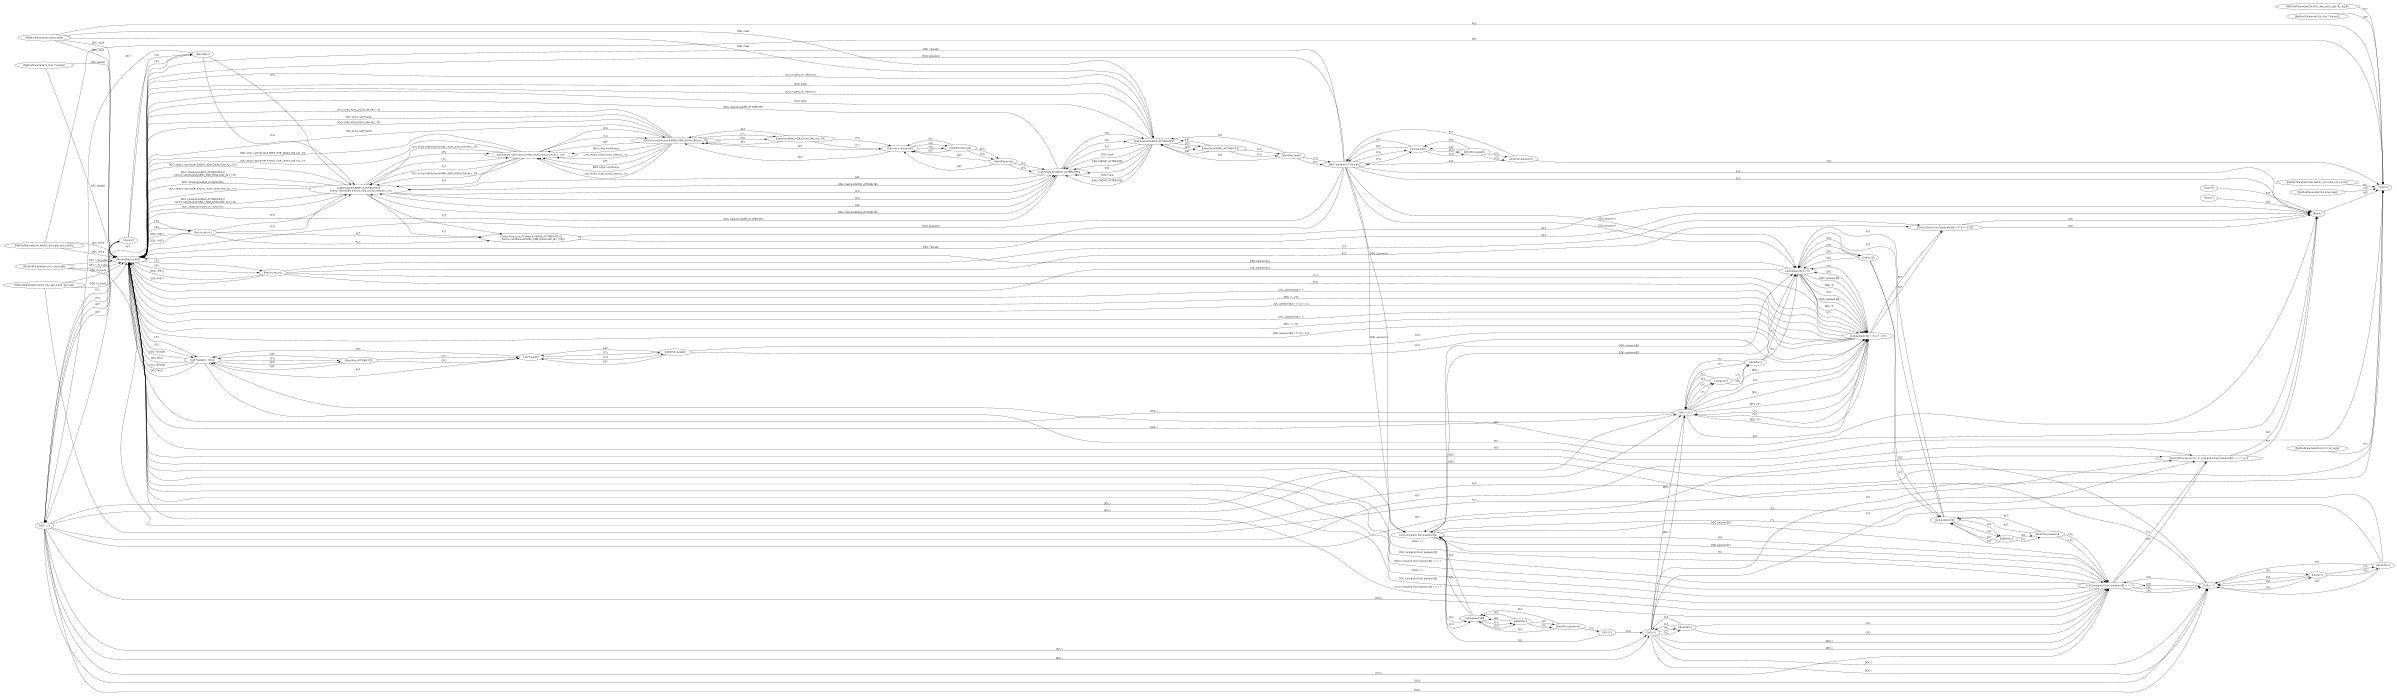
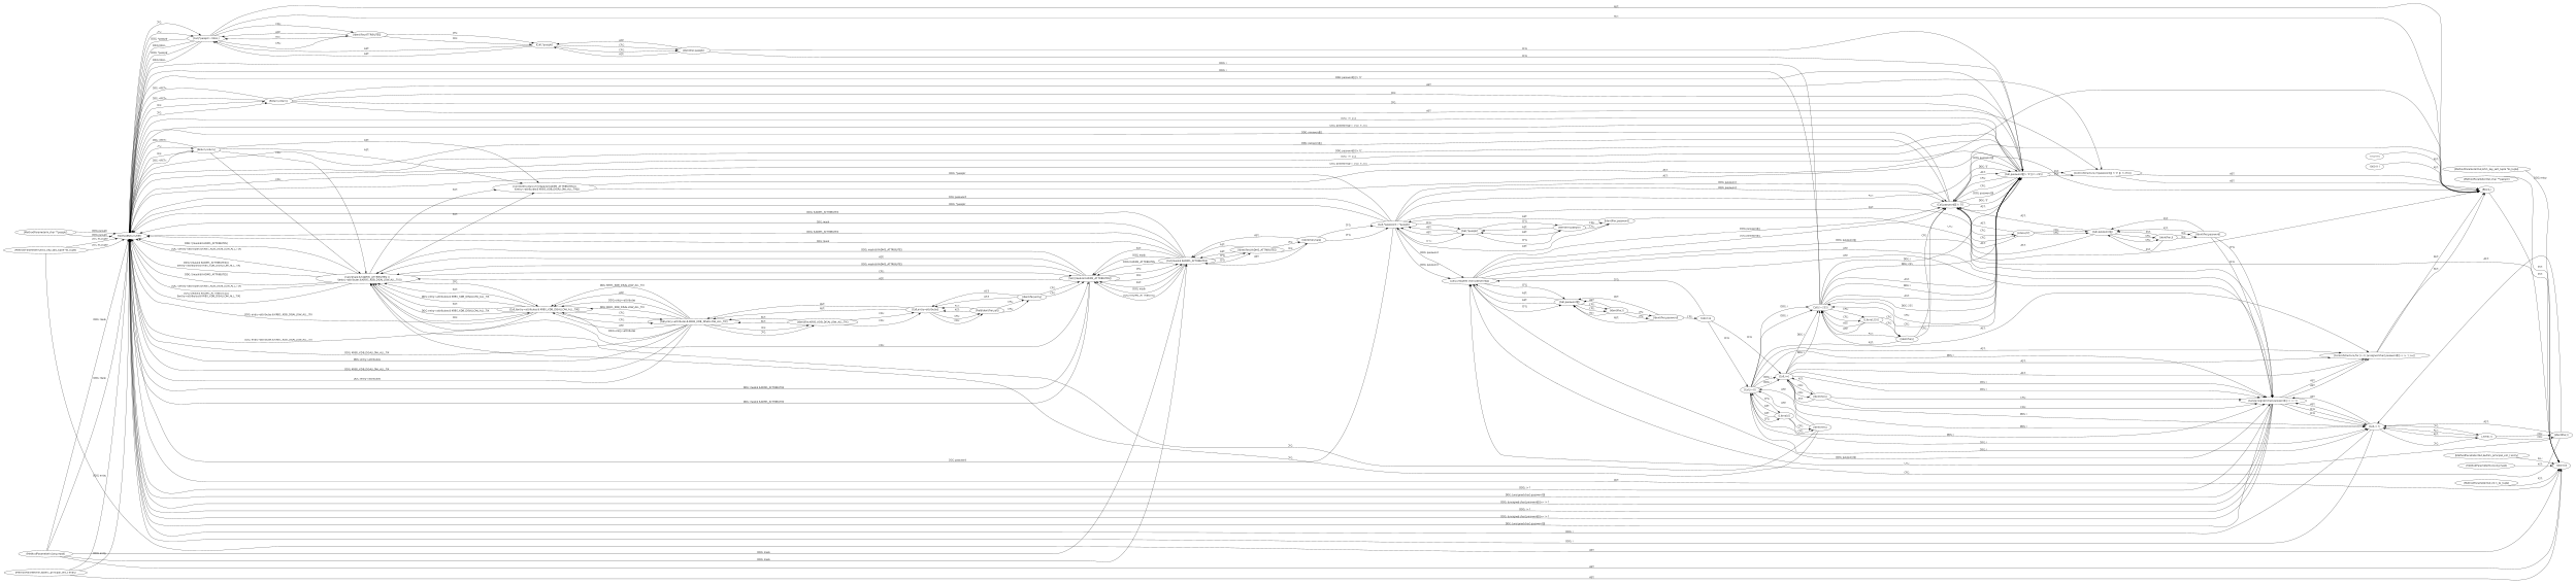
  digraph {
    fontname=Ubuntu
    rankdir=LR
    node [fontname=Ubuntu]
    edge [fontname=Ubuntu]
    n1 [label="(MethodReturn,RET)"]
    n2 [label="(Return,return;)"]
    n3 [label="(Return,return;)"]
    n4 [label="(Call,*passptr = NULL)"]
    1000103
    n6 [label="(ControlStructure,if (!(mask & KADM5_ATTRIBUTES) ||\n         !(entry->attributes & KRB5_KDB_DISALLOW_ALL_TIX)))"]
    n7 [label="(Call,!(mask & KADM5_ATTRIBUTES) ||\n         !(entry->attributes & KRB5_KDB_DISALLOW_ALL_TIX))"]
    n8 [label="(Call,password[i] != '\0' || i != 255)"]
    n9 [label="(ControlStructure,if (password[i] != '\0' || i != 255))"]
    n10 [label="(Block,)"]
    n11 [label="(Identifier,ATTRIBUTES)"]
    n12 [label="(MethodParameterIn,kadm5_principal_ent_t entry)"]
    n13 [label="(MethodParameterOut,kadm5_principal_ent_t entry)"]
    n14 [label="(MethodParameterIn,long mask)"]
    n15 [label="(Call,mask & KADM5_ATTRIBUTES)"]
    n16 [label="(Identifier,KADM5_ATTRIBUTES)"]
    n17 [label="(Call,!(mask & KADM5_ATTRIBUTES))"]
    n18 [label="(MethodParameterOut,long mask)"]
    n19 [label="(Call,!(entry->attributes & KRB5_KDB_DISALLOW_ALL_TIX))"]
    n20 [label="(Literal,0)"]
    n21 [label="(Call,i = 0)"]
    n22 [label="(Identifier,i)"]
    n23 [label="(Call,(unsigned char) password[i] == i + 1)"]
    n24 [label="(ControlStructure,for (i = 0; (unsigned char) password[i] == i + 1; i++))"]
    n25 [label="(Call,i + 1)"]
    n26 [label="(Call,i++)"]
    n27 [label="(Call,i != 255)"]
    n28 [label="(Literal,1)"]
    n29 [label="(Call,(unsigned char) password[i])"]
    n30 [label="(Call,password[i])"]
    n31 [label="(Call,password[i] != '\0')"]
    n32 [label="(Identifier,i)"]
    n33 [label="(Literal,'\0')"]
    n34 [label="(Identifier,password)"]
    1000135
    n36 [label="(Identifier,i)"]
    n37 [label="(Identifier,i)"]
    n38 [label="(Literal,255)"]
    n39 [label="(Identifier,i)"]
    n40 [label="(Call,password[i])"]
    n41 [label="(Identifier,password)"]
    n42 [label="(Identifier,i)"]
    n43 [label="(Call,*passptr)"]
    n44 [label="(Identifier,passptr)"]
-   n45 [label="(MethodParameterIn,int n_ks_tuple)"]
    n46 [label="(MethodParameterOut,int n_ks_tuple)"]
    n47 [label="(MethodParameterIn,krb5_key_salt_tuple *ks_tuple)"]
    n48 [label="(MethodParameterOut,krb5_key_salt_tuple *ks_tuple)"]
    n49 [label="(MethodParameterIn,char **passptr)"]
    n50 [label="(MethodParameterOut,char **passptr)"]
    n51 [label="(Call,*password = *passptr)"]
    n52 [label="(Call,*passptr)"]
    n53 [label="(Identifier,passptr)"]
    n54 [label="(Identifier,password)"]
    n55 [label="(Identifier,mask)"]
    n56 [label="(Call,entry->attributes & KRB5_KDB_DISALLOW_ALL_TIX)"]
    n57 [label="(Identifier,KRB5_KDB_DISALLOW_ALL_TIX)"]
    n58 [label="(Call,entry->attributes)"]
    n59 [label="(FieldIdentifier,salt)"]
    n60 [label="(Identifier,entry)"]
    n61 [label=1700110]
    1000111
    n1 -> n2 [label="CFG: "]
    n1 -> n2 [label="CFG: "]
    n1 -> n3 [label="CFG: "]
    n1 -> n3 [label="CFG: "]
    n1 -> n4 [label="CFG: "]
    n1 -> n4 [label="CFG: "]
    n1 -> 1000103 [label="AST: "]
    n2 -> n1 [label="DDG: <RET>"]
    n2 -> n1 [label="DDG: <RET>"]
    n2 -> n6 [label="AST: "]
    n2 -> n6 [label="AST: "]
    n2 -> n7 [label="CFG: "]
    n2 -> n7 [label="CFG: "]
    n3 -> n1 [label="DDG: <RET>"]
    n3 -> n1 [label="DDG: <RET>"]
    n3 -> n8 [label="CFG: "]
    n3 -> n8 [label="CFG: "]
    n3 -> n9 [label="AST: "]
    n3 -> n9 [label="AST: "]
    n4 -> n1 [label="DDG: *passptr"]
    n4 -> n1 [label="DDG: NULL"]
    n4 -> n1 [label="DDG: *passptr"]
    n4 -> n1 [label="DDG: NULL"]
    n4 -> n10 [label="AST: "]
    n4 -> n10 [label="AST: "]
    n4 -> n11 [label="CFG: "]
    n4 -> n11 [label="CFG: "]
    n6 -> n10 [label="AST: "]
    n6 -> n10 [label="AST: "]
    n7 -> n1 [label="DDG: !(mask & KADM5_ATTRIBUTES) ||\n         !(entry->attributes & KRB5_KDB_DISALLOW_ALL_TIX)"]
    n7 -> n1 [label="DDG: !(mask & KADM5_ATTRIBUTES)"]
    n7 -> n1 [label="DDG: !(entry->attributes & KRB5_KDB_DISALLOW_ALL_TIX)"]
    n7 -> n1 [label="DDG: !(mask & KADM5_ATTRIBUTES) ||\n         !(entry->attributes & KRB5_KDB_DISALLOW_ALL_TIX)"]
    n7 -> n1 [label="DDG: !(mask & KADM5_ATTRIBUTES)"]
    n7 -> n1 [label="DDG: !(entry->attributes & KRB5_KDB_DISALLOW_ALL_TIX)"]
    n7 -> n6 [label="AST: "]
    n7 -> n6 [label="AST: "]
    n7 -> n17 [label="CFG: "]
    n7 -> n17 [label="CFG: "]
    n7 -> n19 [label="CFG: "]
    n7 -> n19 [label="CFG: "]
    n8 -> n1 [label="DDG: password[i] != '\0'"]
    n8 -> n1 [label="DDG: i != 255"]
    n8 -> n1 [label="DDG: password[i] != '\0' || i != 255"]
    n8 -> n1 [label="DDG: password[i] != '\0'"]
    n8 -> n1 [label="DDG: i != 255"]
    n8 -> n1 [label="DDG: password[i] != '\0' || i != 255"]
    n8 -> n9 [label="AST: "]
    n8 -> n9 [label="AST: "]
    n8 -> n27 [label="CFG: "]
    n8 -> n27 [label="CFG: "]
    n8 -> n31 [label="CFG: "]
    n8 -> n31 [label="CFG: "]
    n9 -> n10 [label="AST: "]
    n9 -> n10 [label="AST: "]
    n10 -> 1000103 [label="AST: "]
    n11 -> n4 [label="AST: "]
    n11 -> n4 [label="AST: "]
    n11 -> n43 [label="CFG: "]
    n11 -> n43 [label="CFG: "]
    n12 -> n1 [label="DDG: entry"]
    n12 -> n1 [label="DDG: entry"]
    n12 -> 1000103 [label="AST: "]
    n13 -> 1000103 [label="ALL: "]
    n14 -> n1 [label="DDG: mask"]
    n14 -> n1 [label="DDG: mask"]
    n14 -> 1000103 [label="AST: "]
    n14 -> n15 [label="DDG: mask"]
    n14 -> n15 [label="DDG: mask"]
    n15 -> n1 [label="DDG: KADM5_ATTRIBUTES"]
    n15 -> n1 [label="DDG: mask"]
    n15 -> n1 [label="DDG: KADM5_ATTRIBUTES"]
    n15 -> n1 [label="DDG: mask"]
    n15 -> n16 [label="CFG: "]
    n15 -> n16 [label="CFG: "]
    n15 -> n17 [label="AST: "]
    n15 -> n17 [label="DDG: mask"]
    n15 -> n17 [label="DDG: KADM5_ATTRIBUTES"]
    n15 -> n17 [label="AST: "]
    n15 -> n17 [label="DDG: mask"]
    n15 -> n17 [label="DDG: KADM5_ATTRIBUTES"]
    n16 -> n15 [label="AST: "]
    n16 -> n15 [label="AST: "]
    n16 -> n55 [label="CFG: "]
    n16 -> n55 [label="CFG: "]
    n17 -> n1 [label="DDG: mask & KADM5_ATTRIBUTES"]
    n17 -> n1 [label="DDG: mask & KADM5_ATTRIBUTES"]
    n17 -> n7 [label="AST: "]
    n17 -> n7 [label="DDG: mask & KADM5_ATTRIBUTES"]
    n17 -> n7 [label="AST: "]
    n17 -> n7 [label="DDG: mask & KADM5_ATTRIBUTES"]
    n17 -> n15 [label="CFG: "]
    n17 -> n15 [label="CFG: "]
    n18 -> 1000103 [label="AST: "]
    n19 -> n1 [label="DDG: entry->attributes & KRB5_KDB_DISALLOW_ALL_TIX"]
    n19 -> n1 [label="DDG: entry->attributes & KRB5_KDB_DISALLOW_ALL_TIX"]
    n19 -> n7 [label="AST: "]
    n19 -> n7 [label="DDG: entry->attributes & KRB5_KDB_DISALLOW_ALL_TIX"]
    n19 -> n7 [label="AST: "]
    n19 -> n7 [label="DDG: entry->attributes & KRB5_KDB_DISALLOW_ALL_TIX"]
    n19 -> n56 [label="CFG: "]
    n19 -> n56 [label="CFG: "]
    n20 -> n21 [label="AST: "]
    n20 -> n21 [label="AST: "]
    n20 -> n22 [label="CFG: "]
    n20 -> n22 [label="CFG: "]
    n21 -> n20 [label="CFG: "]
    n21 -> n20 [label="CFG: "]
    n21 -> n23 [label="DDG: i"]
    n21 -> n23 [label="DDG: i"]
    n21 -> n24 [label="AST: "]
    n21 -> n24 [label="AST: "]
    n21 -> n25 [label="DDG: i"]
    n21 -> n25 [label="DDG: i"]
    n21 -> n26 [label="DDG: i"]
    n21 -> n26 [label="DDG: i"]
    n21 -> n27 [label="DDG: i"]
    n21 -> n27 [label="DDG: i"]
    n22 -> n7 [label="CFG: "]
    n22 -> n7 [label="CFG: "]
    n22 -> n21 [label="AST: "]
    n22 -> n21 [label="AST: "]
    n23 -> n1 [label="DDG: i + 1"]
    n23 -> n1 [label="DDG: (unsigned char) password[i]"]
    n23 -> n1 [label="DDG: (unsigned char) password[i] == i + 1"]
    n23 -> n1 [label="DDG: i + 1"]
    n23 -> n1 [label="DDG: (unsigned char) password[i]"]
    n23 -> n1 [label="DDG: (unsigned char) password[i] == i + 1"]
    n23 -> n24 [label="AST: "]
    n23 -> n24 [label="AST: "]
    n23 -> n25 [label="CFG: "]
    n23 -> n25 [label="CFG: "]
    n24 -> n10 [label="AST: "]
    n24 -> n10 [label="AST: "]
    n25 -> n1 [label="DDG: i"]
    n25 -> n1 [label="DDG: i"]
    n25 -> n23 [label="AST: "]
    n25 -> n23 [label="AST: "]
    n25 -> n28 [label="CFG: "]
    n25 -> n28 [label="CFG: "]
    n26 -> n23 [label="DDG: i"]
    n26 -> n23 [label="DDG: i"]
    n26 -> n24 [label="AST: "]
    n26 -> n24 [label="AST: "]
    n26 -> n25 [label="DDG: i"]
    n26 -> n25 [label="DDG: i"]
    n26 -> n27 [label="DDG: i"]
    n26 -> n27 [label="DDG: i"]
    n26 -> n37 [label="CFG: "]
    n26 -> n37 [label="CFG: "]
    n27 -> n1 [label="DDG: i"]
    n27 -> n1 [label="DDG: i"]
    n27 -> n8 [label="AST: "]
    n27 -> n8 [label="DDG: i"]
    n27 -> n8 [label="DDG: 255"]
    n27 -> n8 [label="AST: "]
    n27 -> n8 [label="DDG: i"]
    n27 -> n8 [label="DDG: 255"]
    n27 -> n38 [label="CFG: "]
    n27 -> n38 [label="CFG: "]
    n28 -> n25 [label="AST: "]
    n28 -> n25 [label="AST: "]
    n28 -> n36 [label="CFG: "]
    n28 -> n36 [label="CFG: "]
    n29 -> n23 [label="AST: "]
    n29 -> n23 [label="DDG: password[i]"]
    n29 -> n23 [label="AST: "]
    n29 -> n23 [label="DDG: password[i]"]
    n29 -> n30 [label="CFG: "]
    n29 -> n30 [label="CFG: "]
    n29 -> n31 [label="DDG: password[i]"]
    n29 -> n31 [label="DDG: password[i]"]
    n30 -> n29 [label="AST: "]
    n30 -> n29 [label="AST: "]
    n30 -> n32 [label="CFG: "]
    n30 -> n32 [label="CFG: "]
    n31 -> n1 [label="DDG: password[i]"]
    n31 -> n1 [label="DDG: password[i]"]
    n31 -> n8 [label="AST: "]
    n31 -> n8 [label="DDG: password[i]"]
    n31 -> n8 [label="DDG: '\0'"]
    n31 -> n8 [label="AST: "]
    n31 -> n8 [label="DDG: password[i]"]
    n31 -> n8 [label="DDG: '\0'"]
    n31 -> n33 [label="CFG: "]
    n31 -> n33 [label="CFG: "]
    n32 -> n30 [label="AST: "]
    n32 -> n30 [label="AST: "]
    n32 -> n34 [label="CFG: "]
    n32 -> n34 [label="CFG: "]
    n33 -> n31 [label="AST: "]
    n33 -> n31 [label="AST: "]
    n33 -> n40 [label="CFG: "]
    n33 -> n40 [label="CFG: "]
    n34 -> n30 [label="AST: "]
    n34 -> n30 [label="AST: "]
    n34 -> 1000135 [label="CFG: "]
+   1000135 -> n21 [label="CFG: "]
    1000135 -> n26 [label="CFG: "]
    1000135 -> n29 [label="CFG: "]
    n36 -> n25 [label="AST: "]
    n36 -> n25 [label="AST: "]
    n36 -> n29 [label="CFG: "]
    n36 -> n29 [label="CFG: "]
    n37 -> n23 [label="CFG: "]
    n37 -> n23 [label="CFG: "]
    n37 -> n26 [label="AST: "]
    n37 -> n26 [label="AST: "]
    n38 -> n27 [label="AST: "]
    n38 -> n27 [label="AST: "]
    n38 -> n42 [label="CFG: "]
    n38 -> n42 [label="CFG: "]
    n39 -> n40 [label="AST: "]
    n39 -> n40 [label="AST: "]
    n39 -> n41 [label="CFG: "]
    n39 -> n41 [label="CFG: "]
    n40 -> n31 [label="AST: "]
    n40 -> n31 [label="AST: "]
    n40 -> n39 [label="CFG: "]
    n40 -> n39 [label="CFG: "]
    n41 -> n23 [label="CFG: "]
    n41 -> n23 [label="CFG: "]
    n41 -> n40 [label="AST: "]
    n41 -> n40 [label="AST: "]
    n42 -> n27 [label="AST: "]
    n42 -> n27 [label="AST: "]
    n42 -> n31 [label="CFG: "]
    n42 -> n31 [label="CFG: "]
    n43 -> n4 [label="AST: "]
    n43 -> n4 [label="AST: "]
    n43 -> n44 [label="CFG: "]
    n43 -> n44 [label="CFG: "]
    n44 -> n8 [label="CFG: "]
    n44 -> n8 [label="CFG: "]
    n44 -> n43 [label="AST: "]
    n44 -> n43 [label="AST: "]
-   n45 -> n1 [label="DDG: n_ks_tuple"]
-   n45 -> n1 [label="DDG: n_ks_tuple"]
-   n45 -> 1000103 [label="AST: "]
    n46 -> 1000103 [label="AST: "]
    n47 -> n1 [label="DDG: ks_tuple"]
    n47 -> n1 [label="DDG: ks_tuple"]
    n47 -> 1000103 [label="AST: "]
-   n48 -> 1000103 [label="AST: "]
+   n48 -> 1000103 [label="DDG: entry"]
    n49 -> n1 [label="DDG: passptr"]
    n49 -> n1 [label="DDG: passptr"]
    n50 -> 1000103 [label="AST: "]
    n51 -> n1 [label="DDG: *passptr"]
    n51 -> n1 [label="DDG: password"]
    n51 -> n1 [label="DDG: *passptr"]
    n51 -> n1 [label="DDG: password"]
    n51 -> n10 [label="AST: "]
    n51 -> n10 [label="AST: "]
    n51 -> n29 [label="DDG: password"]
    n51 -> n29 [label="DDG: password"]
    n51 -> n31 [label="DDG: password"]
    n51 -> n31 [label="DDG: password"]
    n51 -> n52 [label="CFG: "]
    n51 -> n52 [label="CFG: "]
    n52 -> n51 [label="AST: "]
    n52 -> n51 [label="AST: "]
    n52 -> n53 [label="CFG: "]
    n52 -> n53 [label="CFG: "]
    n53 -> n52 [label="AST: "]
    n53 -> n52 [label="AST: "]
    n53 -> n54 [label="CFG: "]
    n53 -> n54 [label="CFG: "]
    n54 -> 1000103 [label="CFG: "]
    n54 -> n51 [label="AST: "]
    n54 -> n51 [label="AST: "]
    n55 -> n15 [label="AST: "]
    n55 -> n15 [label="AST: "]
    n55 -> n51 [label="CFG: "]
    n55 -> n51 [label="CFG: "]
    n56 -> n1 [label="DDG: KRB5_KDB_DISALLOW_ALL_TIX"]
    n56 -> n1 [label="DDG: entry->attributes"]
    n56 -> n1 [label="DDG: KRB5_KDB_DISALLOW_ALL_TIX"]
    n56 -> n1 [label="DDG: entry->attributes"]
    n56 -> n19 [label="AST: "]
    n56 -> n19 [label="DDG: entry->attributes"]
    n56 -> n19 [label="DDG: KRB5_KDB_DISALLOW_ALL_TIX"]
    n56 -> n19 [label="AST: "]
    n56 -> n19 [label="DDG: entry->attributes"]
    n56 -> n19 [label="DDG: KRB5_KDB_DISALLOW_ALL_TIX"]
    n56 -> n57 [label="CFG: "]
    n56 -> n57 [label="CFG: "]
    n57 -> n56 [label="AST: "]
    n57 -> n56 [label="AST: "]
    n57 -> n58 [label="CFG: "]
    n57 -> n58 [label="CFG: "]
    n58 -> n56 [label="AST: "]
    n58 -> n56 [label="AST: "]
    n58 -> n59 [label="CFG: "]
    n58 -> n59 [label="CFG: "]
    n59 -> n58 [label="AST: "]
    n59 -> n58 [label="AST: "]
    n59 -> n60 [label="CFG: "]
    n59 -> n60 [label="CFG: "]
    n60 -> n17 [label="CFG: "]
    n60 -> n17 [label="CFG: "]
    n60 -> n58 [label="AST: "]
    n60 -> n58 [label="AST: "]
    n61 -> n10 [label="AST: "]
    1000111 -> n10 [label="AST: "]
  }
